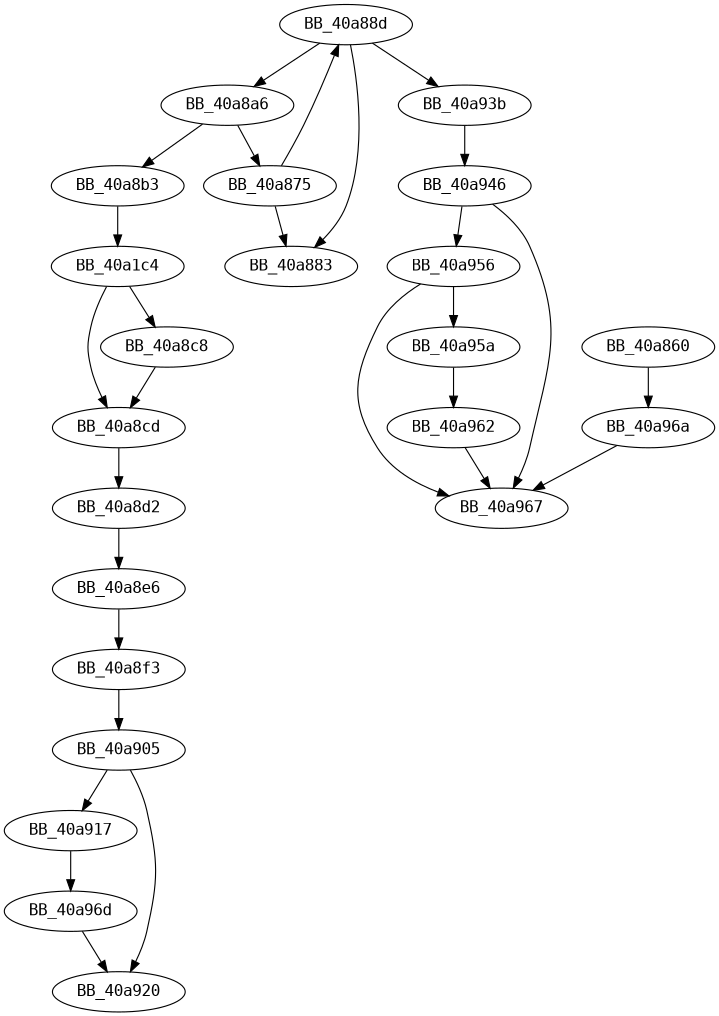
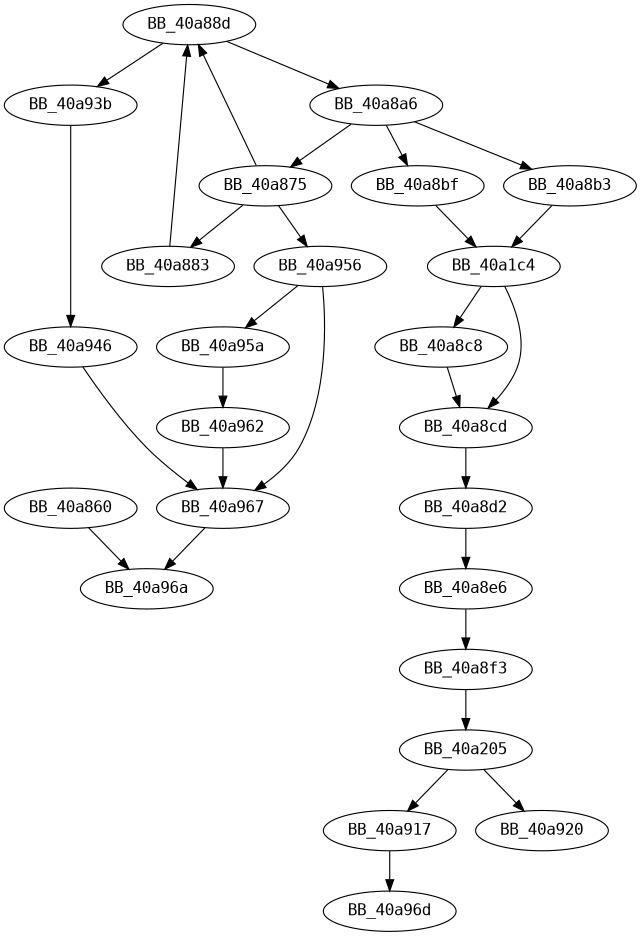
  digraph {
    fontname="DejaVu Sans Mono"
    node [fontname="DejaVu Sans Mono"]
    edge [fontname="DejaVu Sans Mono"]
    BB_40a860
    BB_40a96a
    BB_40a875
    BB_40a883
    BB_40a88d
    BB_40a8a6
    BB_40a93b
    BB_40a8b3
+   BB_40a8bf
    BB_40a946
    n11 [label=BB_40a1c4]
    BB_40a956
    BB_40a967
    BB_40a8c8
    BB_40a8cd
    BB_40a8d2
    BB_40a8e6
    BB_40a8f3
-   BB_40a905
+   BB_40a905 [label=BB_40a205]
    BB_40a917
    BB_40a920
    n22 [label=BB_40a96d]
    BB_40a95a
    BB_40a962
    BB_40a860 -> BB_40a96a
    BB_40a875 -> BB_40a883
    BB_40a875 -> BB_40a88d
-   BB_40a88d -> BB_40a883
+   BB_40a883 -> BB_40a88d
    BB_40a88d -> BB_40a8a6
    BB_40a88d -> BB_40a93b
    BB_40a8a6 -> BB_40a875
    BB_40a8a6 -> BB_40a8b3
+   BB_40a8a6 -> BB_40a8bf
    BB_40a93b -> BB_40a946
    BB_40a8b3 -> n11
-   BB_40a946 -> BB_40a956
+   BB_40a8bf -> n11
+   BB_40a875 -> BB_40a956
    BB_40a946 -> BB_40a967
    n11 -> BB_40a8c8
    n11 -> BB_40a8cd
    BB_40a956 -> BB_40a967
    BB_40a956 -> BB_40a95a
-   BB_40a96a -> BB_40a967
+   BB_40a967 -> BB_40a96a
    BB_40a8c8 -> BB_40a8cd
    BB_40a8cd -> BB_40a8d2
    BB_40a8d2 -> BB_40a8e6
    BB_40a8e6 -> BB_40a8f3
    BB_40a8f3 -> BB_40a905
    BB_40a905 -> BB_40a917
    BB_40a905 -> BB_40a920
    BB_40a917 -> n22
-   n22 -> BB_40a920
    BB_40a95a -> BB_40a962
    BB_40a962 -> BB_40a967
  }
